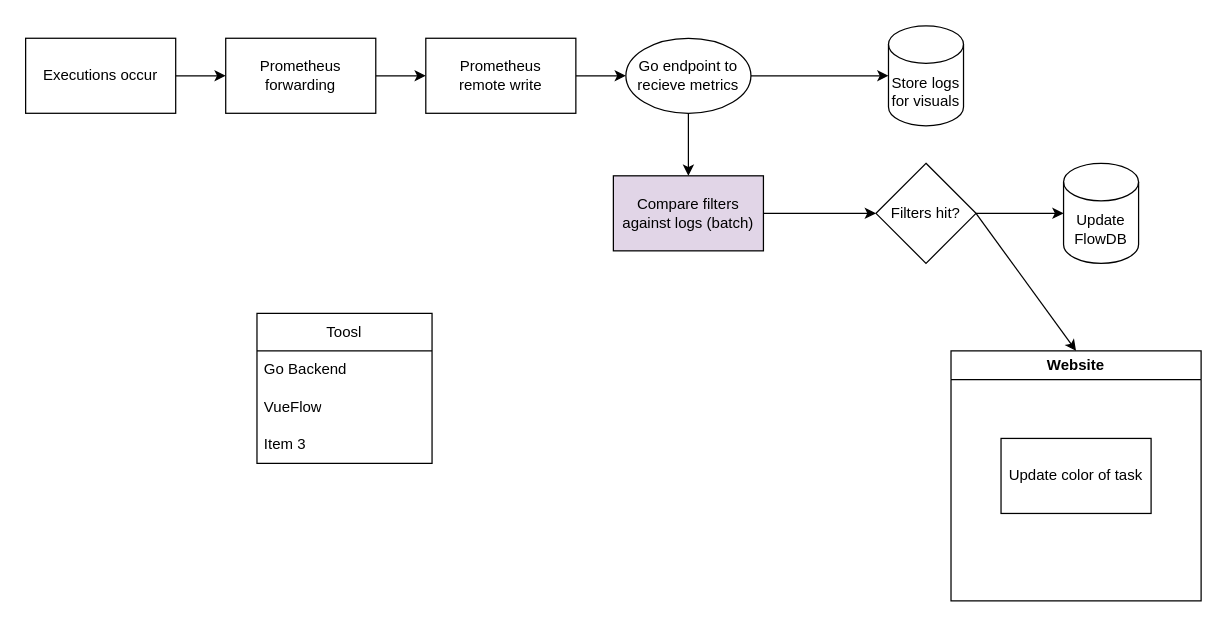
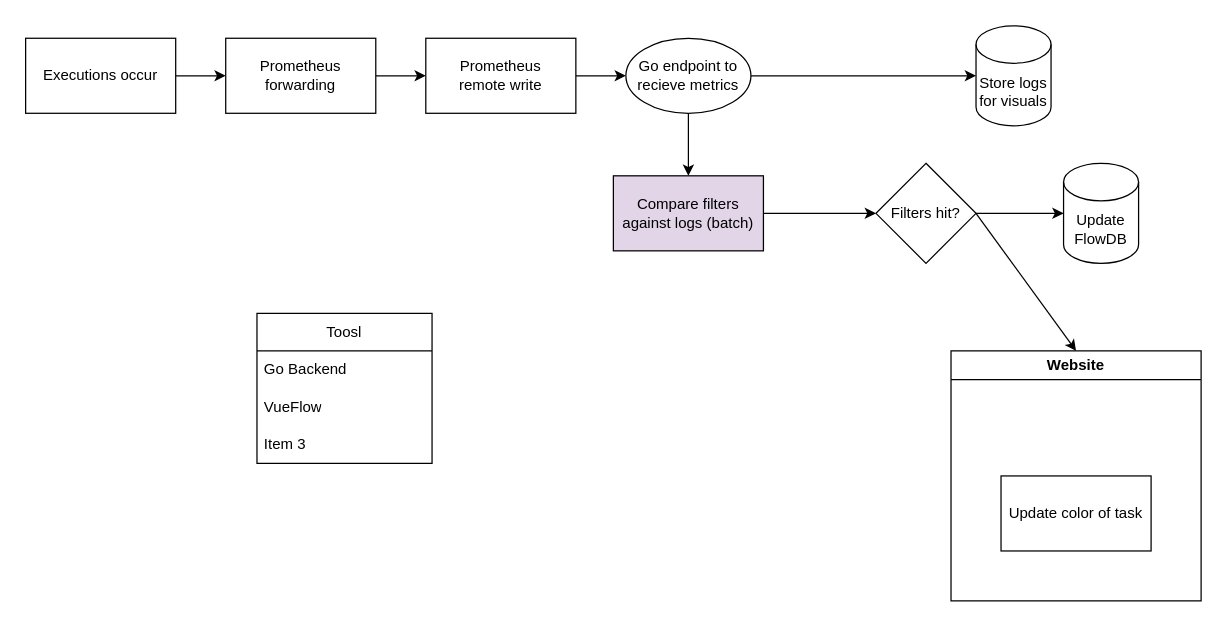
  <mxCell id="0" />
  <mxCell id="1" parent="0" />
  <mxCell id="2" value="" style="edgeStyle=none;html=1;" parent="1" source="3" target="5" edge="1"><mxGeometry relative="1" as="geometry" /></mxCell>
  <mxCell id="3" value="Executions occur" style="rounded=0;whiteSpace=wrap;html=1;" parent="1" vertex="1"><mxGeometry x="20" y="30" width="120" height="60" as="geometry" /></mxCell>
  <mxCell id="4" value="" style="edgeStyle=none;html=1;" parent="1" source="5" target="7" edge="1"><mxGeometry relative="1" as="geometry" /></mxCell>
  <mxCell id="5" value="Prometheus forwarding" style="rounded=0;whiteSpace=wrap;html=1;" parent="1" vertex="1"><mxGeometry x="180" y="30" width="120" height="60" as="geometry" /></mxCell>
  <mxCell id="6" value="" style="edgeStyle=none;html=1;" parent="1" source="7" target="10" edge="1"><mxGeometry relative="1" as="geometry" /></mxCell>
  <mxCell id="7" value="Prometheus &lt;br&gt;remote write" style="rounded=0;whiteSpace=wrap;html=1;" parent="1" vertex="1"><mxGeometry x="340" y="30" width="120" height="60" as="geometry" /></mxCell>
  <mxCell id="8" style="edgeStyle=none;html=1;entryX=0.5;entryY=0;entryDx=0;entryDy=0;" parent="1" source="10" target="13" edge="1"><mxGeometry relative="1" as="geometry" /></mxCell>
  <mxCell id="9" style="edgeStyle=none;html=1;entryX=0;entryY=0.5;entryDx=0;entryDy=0;entryPerimeter=0;" parent="1" source="10" target="11" edge="1"><mxGeometry relative="1" as="geometry" /></mxCell>
  <mxCell id="10" value="Go endpoint to recieve metrics" style="ellipse;whiteSpace=wrap;html=1;" parent="1" vertex="1"><mxGeometry x="500" y="30" width="100" height="60" as="geometry" /></mxCell>
- <mxCell id="11" value="Store logs for visuals" style="shape=cylinder3;whiteSpace=wrap;html=1;boundedLbl=1;backgroundOutline=1;size=15;" parent="1" vertex="1"><mxGeometry x="710" y="20" width="60" height="80" as="geometry" /></mxCell>
+ <mxCell id="11" value="Store logs for visuals" style="shape=cylinder3;whiteSpace=wrap;html=1;boundedLbl=1;backgroundOutline=1;size=15;" parent="1" vertex="1"><mxGeometry x="780" y="20" width="60" height="80" as="geometry" /></mxCell>
  <mxCell id="12" value="" style="edgeStyle=none;html=1;" parent="1" source="13" target="16" edge="1"><mxGeometry relative="1" as="geometry" /></mxCell>
  <mxCell id="13" value="Compare filters against logs (batch)" style="rounded=0;whiteSpace=wrap;html=1;fillColor=#e1d5e7;" parent="1" vertex="1"><mxGeometry x="490" y="140" width="120" height="60" as="geometry" /></mxCell>
  <mxCell id="14" value="" style="edgeStyle=none;html=1;" parent="1" source="16" target="17" edge="1"><mxGeometry relative="1" as="geometry" /></mxCell>
  <mxCell id="15" style="edgeStyle=none;html=1;entryX=0.5;entryY=0;entryDx=0;entryDy=0;exitX=1;exitY=0.5;exitDx=0;exitDy=0;" parent="1" source="16" target="18" edge="1"><mxGeometry relative="1" as="geometry" /></mxCell>
  <mxCell id="16" value="Filters hit?" style="rhombus;whiteSpace=wrap;html=1;" parent="1" vertex="1"><mxGeometry x="700" y="130" width="80" height="80" as="geometry" /></mxCell>
  <mxCell id="17" value="Update FlowDB" style="shape=cylinder3;whiteSpace=wrap;html=1;boundedLbl=1;backgroundOutline=1;size=15;" parent="1" vertex="1"><mxGeometry x="850" y="130" width="60" height="80" as="geometry" /></mxCell>
  <mxCell id="18" value="Website" style="swimlane;whiteSpace=wrap;html=1;" parent="1" vertex="1"><mxGeometry x="760" y="280" width="200" height="200" as="geometry" /></mxCell>
- <mxCell id="19" value="Update color of task" style="rounded=0;whiteSpace=wrap;html=1;" parent="18" vertex="1"><mxGeometry x="40" y="70" width="120" height="60" as="geometry" /></mxCell>
+ <mxCell id="19" value="Update color of task" style="rounded=0;whiteSpace=wrap;html=1;" parent="18" vertex="1"><mxGeometry x="40" y="100" width="120" height="60" as="geometry" /></mxCell>
  <mxCell id="20" value="Toosl" style="swimlane;fontStyle=0;childLayout=stackLayout;horizontal=1;startSize=30;horizontalStack=0;resizeParent=1;resizeParentMax=0;resizeLast=0;collapsible=1;marginBottom=0;whiteSpace=wrap;html=1;" parent="1" vertex="1"><mxGeometry x="205" y="250" width="140" height="120" as="geometry" /></mxCell>
  <mxCell id="21" value="Go Backend" style="text;strokeColor=none;fillColor=none;align=left;verticalAlign=middle;spacingLeft=4;spacingRight=4;overflow=hidden;points=[[0,0.5],[1,0.5]];portConstraint=eastwest;rotatable=0;whiteSpace=wrap;html=1;" parent="20" vertex="1"><mxGeometry y="30" width="140" height="30" as="geometry" /></mxCell>
  <mxCell id="22" value="VueFlow" style="text;strokeColor=none;fillColor=none;align=left;verticalAlign=middle;spacingLeft=4;spacingRight=4;overflow=hidden;points=[[0,0.5],[1,0.5]];portConstraint=eastwest;rotatable=0;whiteSpace=wrap;html=1;" parent="20" vertex="1"><mxGeometry y="60" width="140" height="30" as="geometry" /></mxCell>
  <mxCell id="23" value="Item 3" style="text;strokeColor=none;fillColor=none;align=left;verticalAlign=middle;spacingLeft=4;spacingRight=4;overflow=hidden;points=[[0,0.5],[1,0.5]];portConstraint=eastwest;rotatable=0;whiteSpace=wrap;html=1;" parent="20" vertex="1"><mxGeometry y="90" width="140" height="30" as="geometry" /></mxCell>
